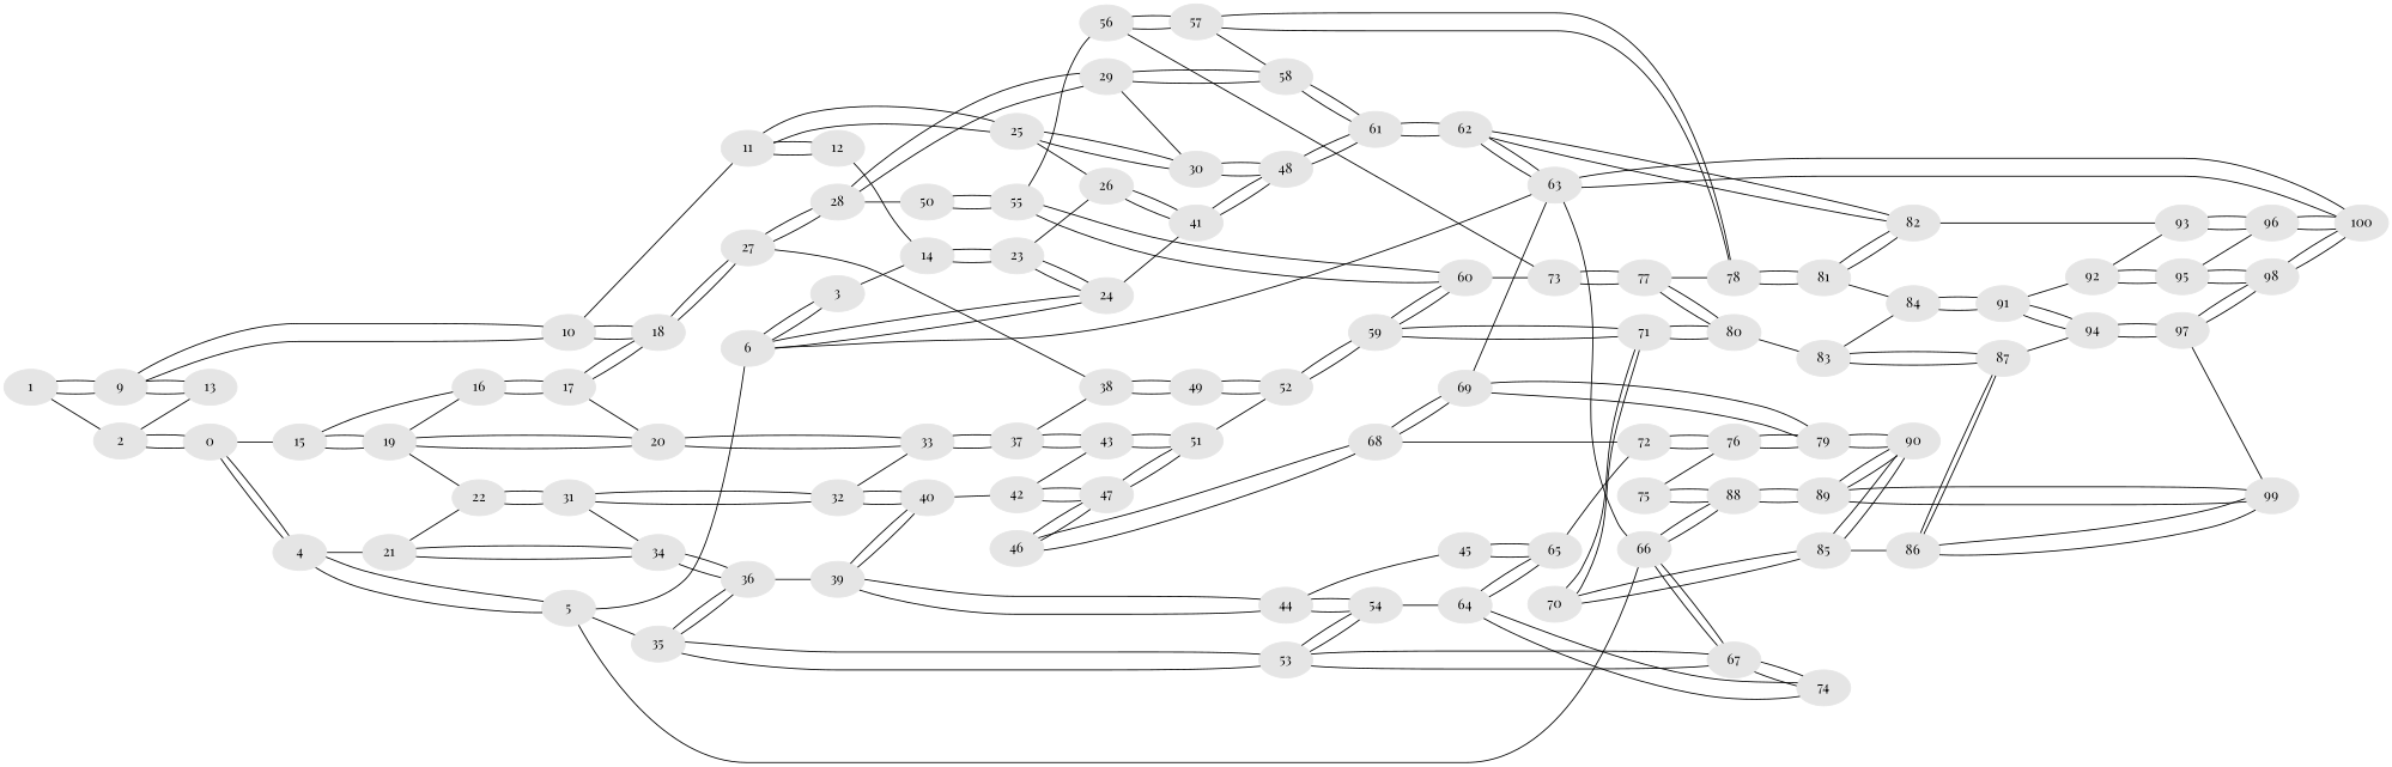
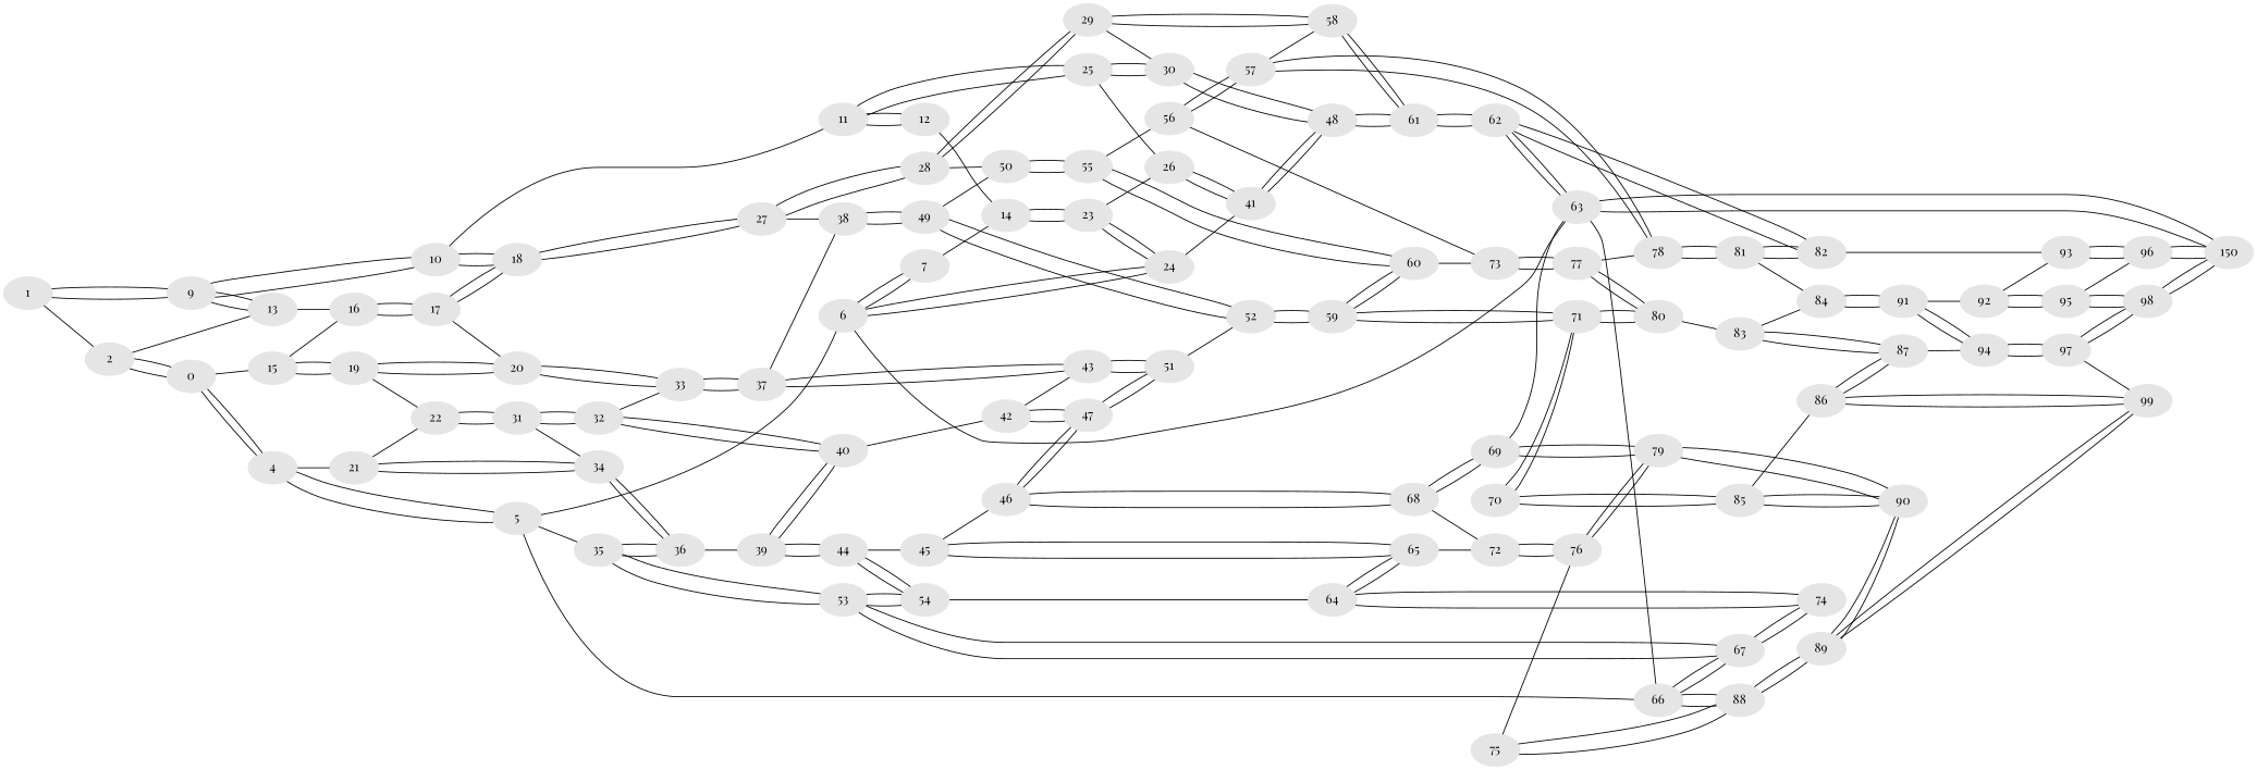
  graph {
    fontname="Playfair Display"
    rankdir=LR
    node [color=gray90 fontname="Playfair Display" style=filled]
    edge [fontname="Playfair Display"]
    1
    2
    9
    n4 [label=0]
    13
    10
    4
    15
    16
    5
    21
    19
    6
    35
    66
    22
    34
-   7 [label=3]
+   7
    24
    63
    36
    53
    67
    88
    14
    41
-   100
+   100 [label=150]
    23
    12
    11
    18
    25
    27
    26
    30
    17
    20
    33
    28
    38
    31
    37
    32
    48
    29
    50
    49
    58
    55
    61
    40
    42
    43
    39
    54
    44
    51
    52
    45
    47
    46
    65
    64
    68
    72
    69
    62
    59
    56
    60
    71
    74
    57
    73
    78
    77
    81
    80
    82
    93
    76
    89
    79
    70
    85
    90
    86
    83
    75
    84
    87
    91
    96
    94
    92
    99
    97
    95
    98
    1 -- 2
    1 -- 9
    1 -- 9
    2 -- n4
    2 -- n4
    2 -- 13
    9 -- 13
    9 -- 13
    9 -- 10
    9 -- 10
    n4 -- 4
    n4 -- 4
    n4 -- 15
-   19 -- 16
+   13 -- 16
    10 -- 11
    10 -- 18
    10 -- 18
    4 -- 5
    4 -- 5
    4 -- 21
    15 -- 16
    15 -- 19
    15 -- 19
    16 -- 17
    16 -- 17
    5 -- 6
    5 -- 35
    5 -- 66
    21 -- 22
    21 -- 34
    21 -- 34
    19 -- 22
    19 -- 20
    19 -- 20
    6 -- 7
    6 -- 7
    6 -- 24
    6 -- 24
    6 -- 63
    35 -- 36
    35 -- 36
    35 -- 53
    35 -- 53
    66 -- 67
    66 -- 67
    66 -- 88
    66 -- 88
    22 -- 31
    22 -- 31
    34 -- 36
    34 -- 36
    7 -- 14
    24 -- 41
    63 -- 66
    63 -- 100
    63 -- 100
    36 -- 39
    53 -- 67
    53 -- 67
    53 -- 54
    53 -- 54
    67 -- 74
    67 -- 74
    88 -- 89
    88 -- 89
    14 -- 23
    14 -- 23
    41 -- 48
    41 -- 48
    23 -- 24
    23 -- 24
    23 -- 26
    12 -- 14
    11 -- 12
    11 -- 12
    11 -- 25
    11 -- 25
    18 -- 27
    18 -- 27
    25 -- 26
    25 -- 30
    25 -- 30
    27 -- 28
    27 -- 28
    27 -- 38
    26 -- 41
    26 -- 41
    30 -- 48
    30 -- 48
    17 -- 18
    17 -- 18
    17 -- 20
    20 -- 33
    20 -- 33
    33 -- 37
    33 -- 37
    28 -- 29
    28 -- 29
    28 -- 50
    38 -- 49
    38 -- 49
    31 -- 34
    31 -- 32
    31 -- 32
    37 -- 38
    37 -- 43
    37 -- 43
    32 -- 33
    32 -- 40
    32 -- 40
    48 -- 61
    48 -- 61
    29 -- 30
    29 -- 58
    29 -- 58
    50 -- 55
    50 -- 55
+   49 -- 50
    49 -- 52
    49 -- 52
    58 -- 61
    58 -- 61
    55 -- 56
    55 -- 60
    55 -- 60
    61 -- 62
    61 -- 62
    40 -- 42
    42 -- 43
    42 -- 47
    42 -- 47
    43 -- 51
    43 -- 51
    39 -- 40
    39 -- 40
    39 -- 44
    39 -- 44
    54 -- 64
    44 -- 54
    44 -- 54
    44 -- 45
    51 -- 52
    52 -- 59
    52 -- 59
+   45 -- 46
    45 -- 65
    45 -- 65
    47 -- 51
    47 -- 51
    46 -- 47
    46 -- 47
    46 -- 68
    46 -- 68
    65 -- 72
    64 -- 65
    64 -- 65
    64 -- 74
    64 -- 74
    68 -- 72
    68 -- 69
    68 -- 69
    72 -- 76
    72 -- 76
    69 -- 63
    69 -- 79
    69 -- 79
    62 -- 63
    62 -- 63
    62 -- 82
    62 -- 82
    59 -- 60
    59 -- 60
    59 -- 71
    59 -- 71
    56 -- 57
    56 -- 57
    56 -- 73
    60 -- 73
    71 -- 80
    71 -- 80
    57 -- 58
    57 -- 78
    57 -- 78
    73 -- 77
    73 -- 77
    78 -- 81
    78 -- 81
    77 -- 78
    77 -- 80
    77 -- 80
    81 -- 82
    81 -- 82
    81 -- 84
    80 -- 83
    82 -- 93
    93 -- 96
    93 -- 96
    76 -- 79
    76 -- 79
    89 -- 90
    89 -- 90
    89 -- 99
    89 -- 99
    79 -- 90
    79 -- 90
    70 -- 71
    70 -- 71
    70 -- 85
    70 -- 85
    85 -- 90
    85 -- 90
    85 -- 86
    86 -- 87
    86 -- 87
    86 -- 99
    86 -- 99
    83 -- 84
    83 -- 87
    83 -- 87
    75 -- 88
    75 -- 88
    75 -- 76
    84 -- 91
    84 -- 91
    87 -- 94
    91 -- 94
    91 -- 94
    91 -- 92
    96 -- 100
    96 -- 100
    94 -- 97
    94 -- 97
    92 -- 93
    92 -- 95
    92 -- 95
    97 -- 99
    97 -- 98
    97 -- 98
    95 -- 96
    95 -- 98
    95 -- 98
    98 -- 100
    98 -- 100
  }
